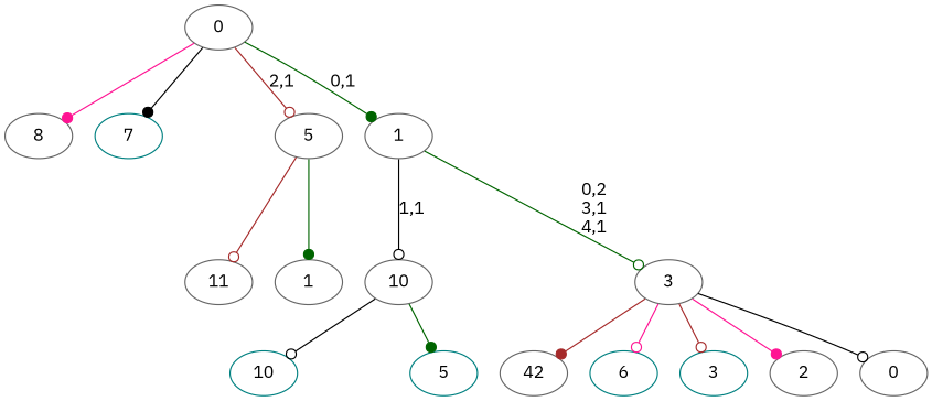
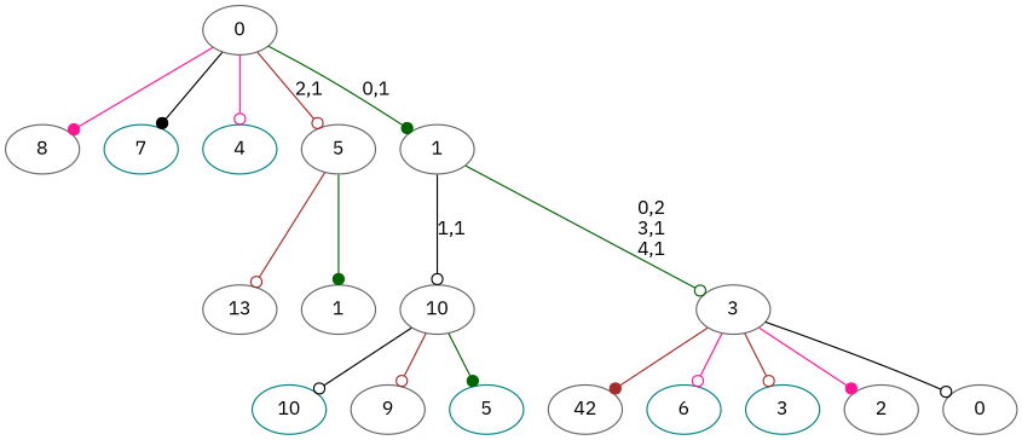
  digraph {
    fontname="IBM Plex Sans"
    node [color=gray40 fontname="IBM Plex Sans"]
    edge [arrowhead=odot color=brown fontname="IBM Plex Sans"]
    n1 [label=42]
-   n2 [label=11]
+   n2 [label=13]
    n3 [color=teal label=10]
+   n4 [label=9]
    n5 [label=8]
    n6 [color=teal label=7]
    n7 [color=teal label=6]
    n8 [color=teal label=5]
    10
+   n10 [color=teal label=4]
    n11 [color=teal label=3]
    n12 [label=2]
    n13 [label=1]
    5
    n15 [label=0]
    3
    1
    0
    10 -> n3 [color=black]
+   10 -> n4
    10 -> n8 [arrowhead=dot color=darkgreen]
    5 -> n2
    5 -> n13 [arrowhead=dot color=darkgreen]
    3 -> n1 [arrowhead=dot]
    3 -> n7 [color=deeppink]
    3 -> n11
    3 -> n12 [arrowhead=dot color=deeppink]
    3 -> n15 [color=black]
    1 -> 10 [color=black label="1,1"]
    1 -> 3 [color=darkgreen label="0,2\n3,1\n4,1"]
    0 -> n5 [arrowhead=dot color=deeppink]
    0 -> n6 [arrowhead=dot color=black]
+   0 -> n10 [color=deeppink]
    0 -> 5 [label="2,1"]
    0 -> 1 [arrowhead=dot color=darkgreen label="0,1"]
  }
